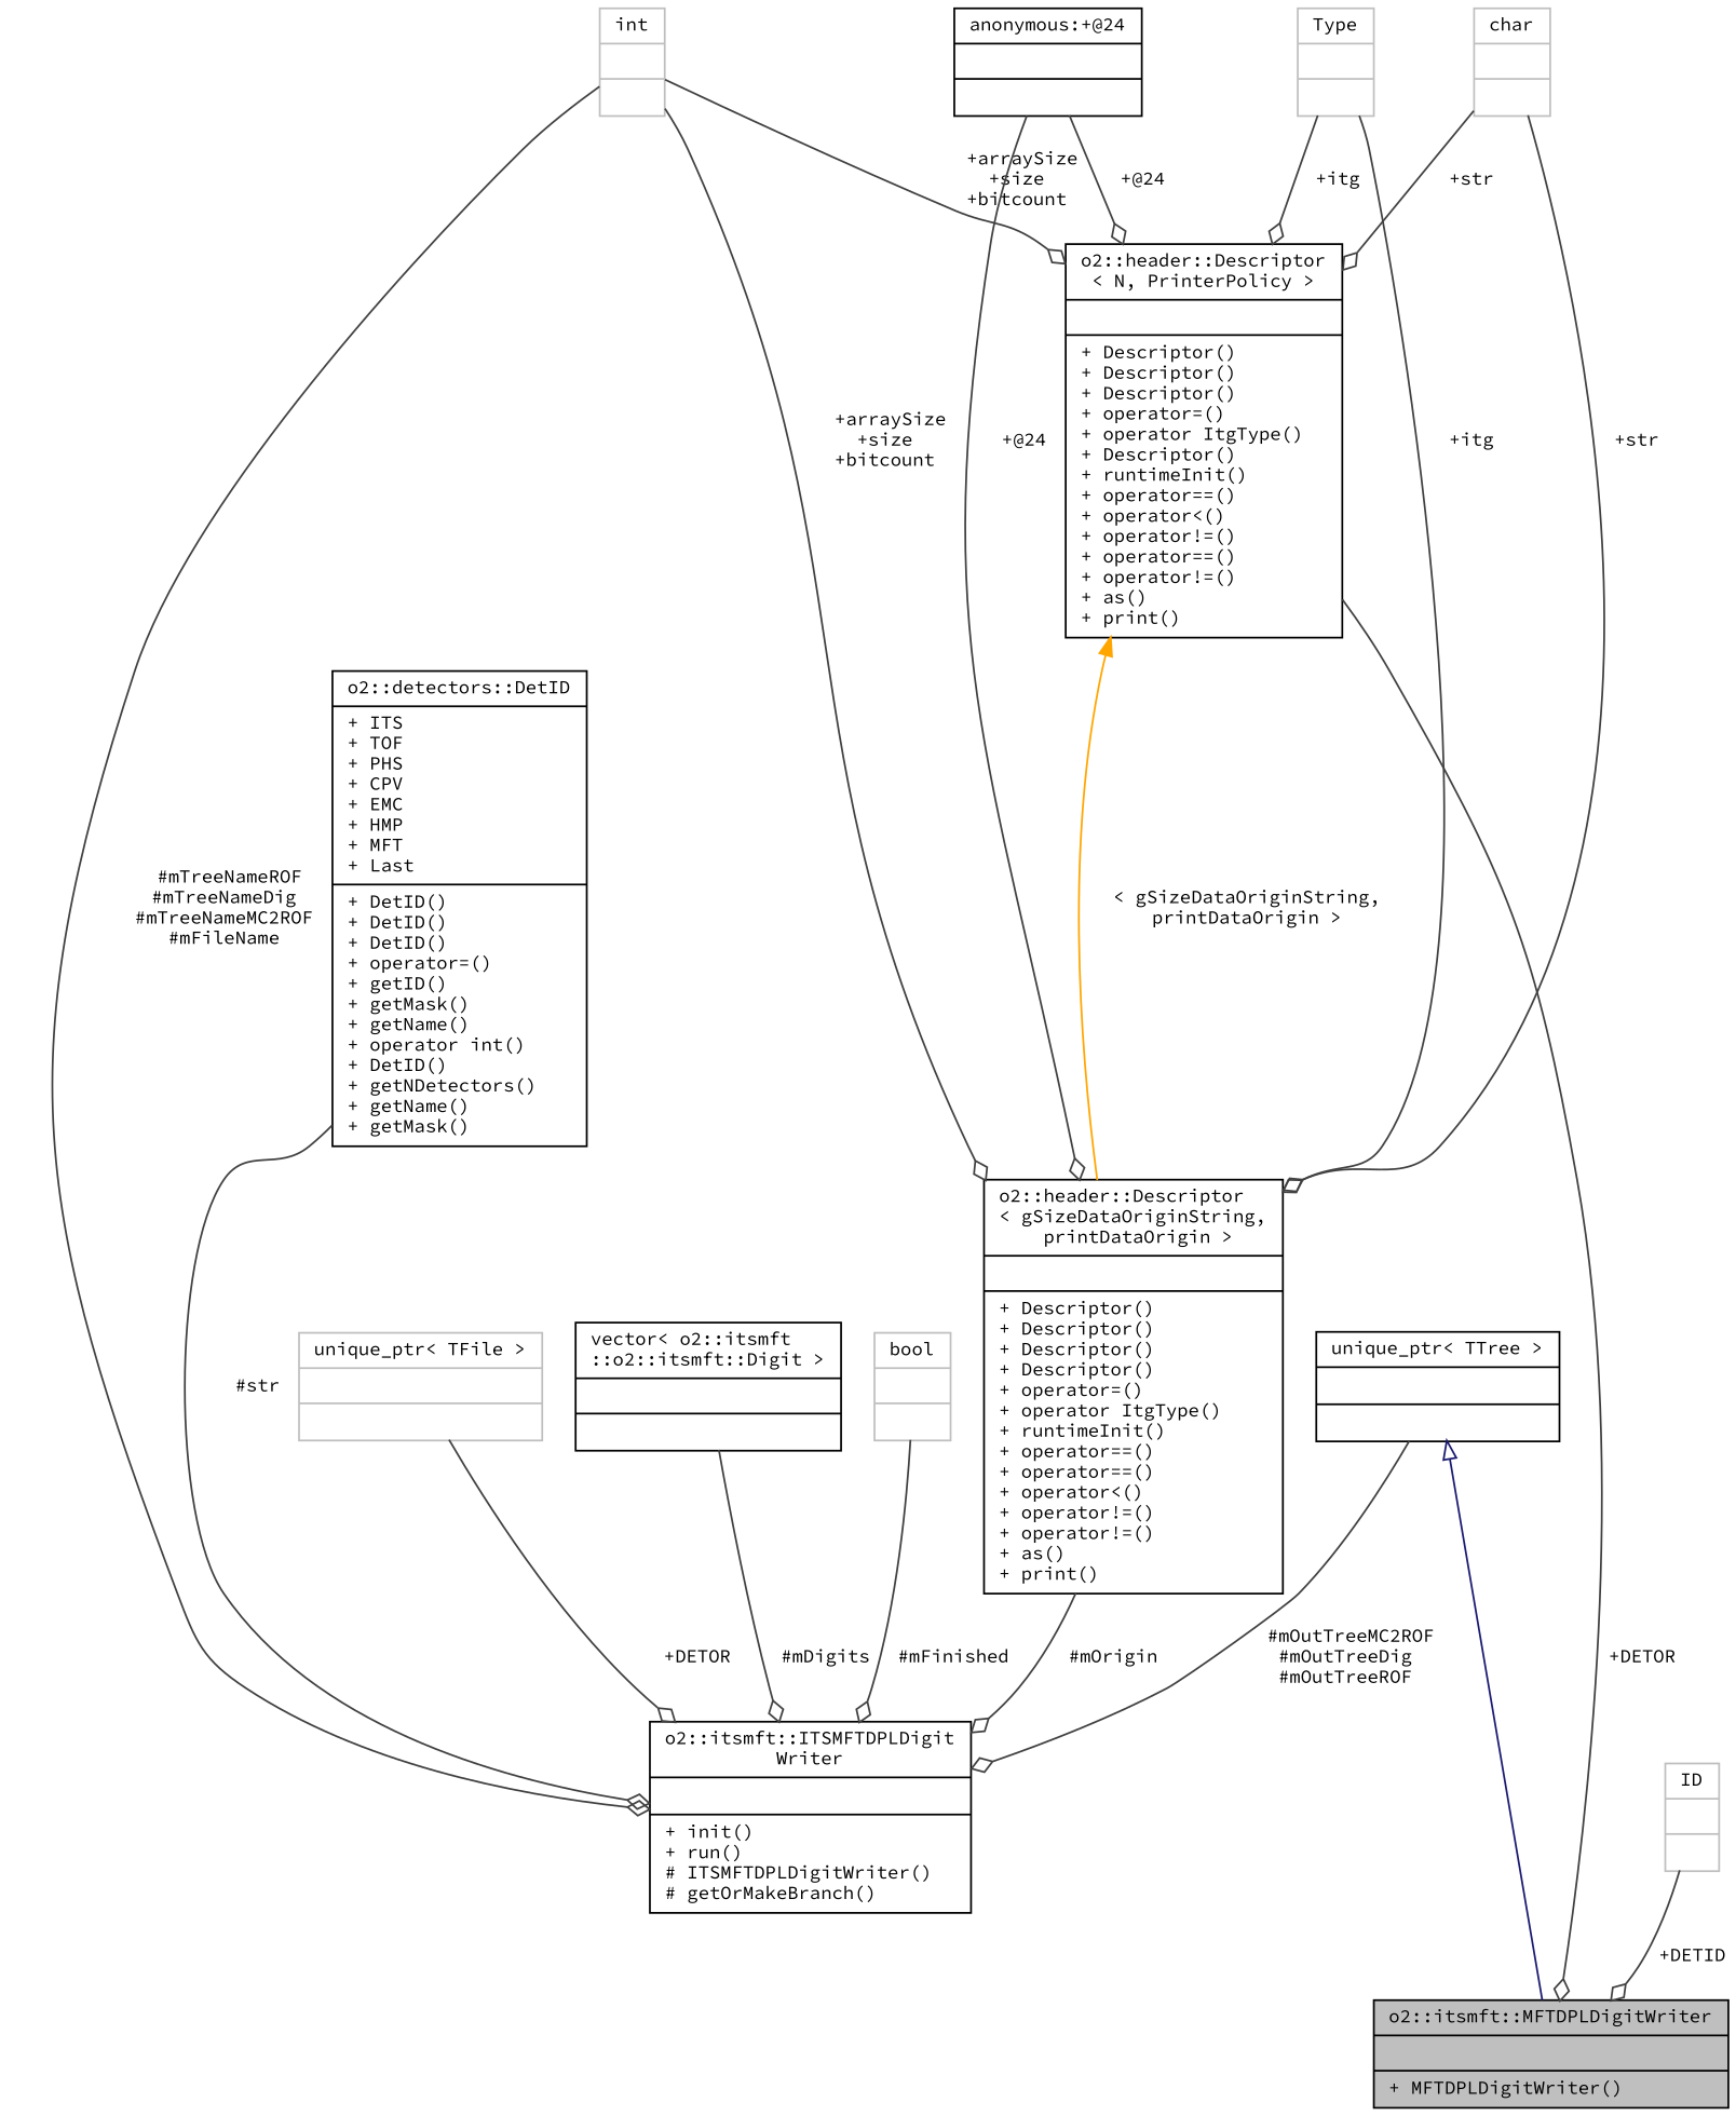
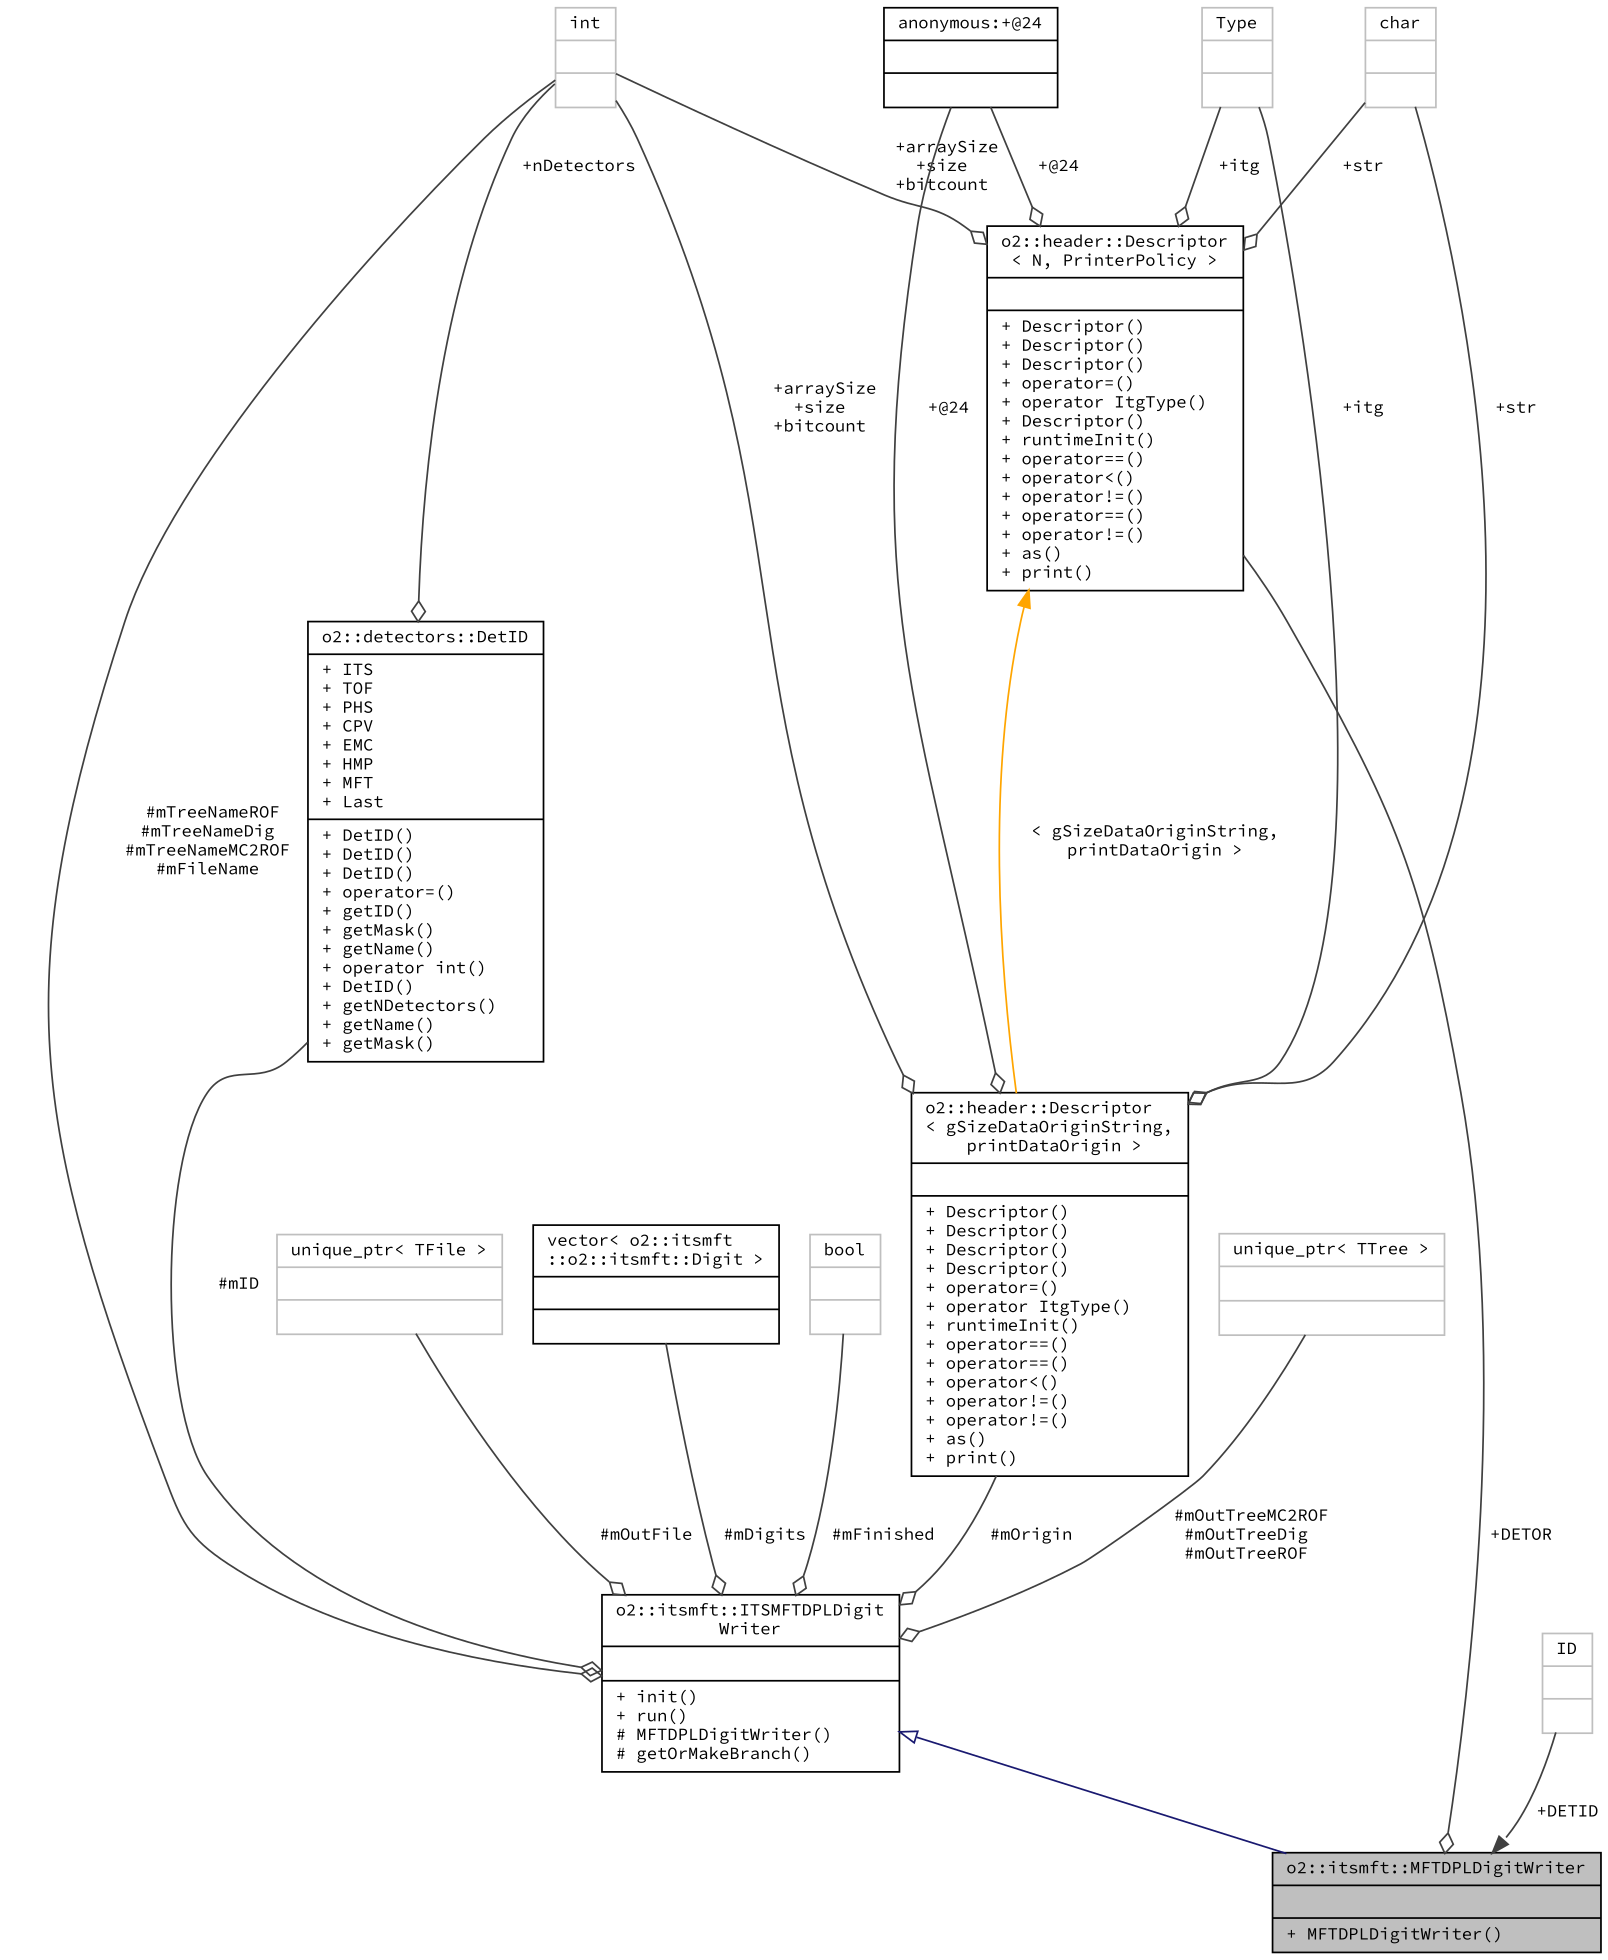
  digraph {
    fontname="Source Code Pro"
    node [color=black fontname="Source Code Pro" fontsize=10 shape=record]
    edge [color=grey25 fontname="Source Code Pro" fontsize=10 labelfontname=Helvetica labelfontsize=10 style=solid arrowhead=odiamond]
    n1 [fillcolor=grey75 fontcolor=black height=0.2 label="{o2::itsmft::MFTDPLDigitWriter\n||+ MFTDPLDigitWriter()\l}" style=filled width=0.4]
-   n2 [height=0.2 label="{o2::itsmft::ITSMFTDPLDigit\lWriter\n||+ init()\l+ run()\l# ITSMFTDPLDigitWriter()\l# getOrMakeBranch()\l}" width=0.4]
+   n2 [height=0.2 label="{o2::itsmft::ITSMFTDPLDigit\lWriter\n||+ init()\l+ run()\l# MFTDPLDigitWriter()\l# getOrMakeBranch()\l}" width=0.4]
    n3 [height=0.2 label="{vector\< o2::itsmft\l::o2::itsmft::Digit \>\n||}" width=0.4]
    n4 [height=0.2 label="{o2::header::Descriptor\l\< gSizeDataOriginString,\l printDataOrigin \>\n||+ Descriptor()\l+ Descriptor()\l+ Descriptor()\l+ Descriptor()\l+ operator=()\l+ operator ItgType()\l+ runtimeInit()\l+ operator==()\l+ operator==()\l+ operator\<()\l+ operator!=()\l+ operator!=()\l+ as()\l+ print()\l}" width=0.4]
    n5 [color=grey75 height=0.2 label="{Type\n||}" width=0.4]
    n6 [height=0.2 label="{o2::header::Descriptor\l\< N, PrinterPolicy \>\n||+ Descriptor()\l+ Descriptor()\l+ Descriptor()\l+ operator=()\l+ operator ItgType()\l+ Descriptor()\l+ runtimeInit()\l+ operator==()\l+ operator\<()\l+ operator!=()\l+ operator==()\l+ operator!=()\l+ as()\l+ print()\l}" width=0.4]
    n7 [color=grey75 height=0.2 label="{char\n||}" width=0.4]
    n8 [color=grey75 height=0.2 label="{int\n||}" width=0.4]
    n9 [height=0.2 label="{o2::detectors::DetID\n|+ ITS\l+ TOF\l+ PHS\l+ CPV\l+ EMC\l+ HMP\l+ MFT\l+ Last\l|+ DetID()\l+ DetID()\l+ DetID()\l+ operator=()\l+ getID()\l+ getMask()\l+ getName()\l+ operator int()\l+ DetID()\l+ getNDetectors()\l+ getName()\l+ getMask()\l}" width=0.4]
    n10 [height=0.2 label="{anonymous:+@24\n||}" width=0.4]
    n11 [color=grey75 height=0.2 label="{unique_ptr\< TFile \>\n||}" width=0.4]
-   n12 [height=0.2 label="{unique_ptr\< TTree \>\n||}" width=0.4]
+   n12 [color=grey75 height=0.2 label="{unique_ptr\< TTree \>\n||}" width=0.4]
    n13 [color=grey75 height=0.2 label="{bool\n||}" width=0.4]
    n14 [color=grey75 height=0.2 label="{ID\n||}" width=0.4]
-   n12 -> n1 [arrowtail=onormal color=midnightblue dir=back arrowhead=""]
+   n2 -> n1 [arrowtail=onormal color=midnightblue dir=back arrowhead=""]
    n3 -> n2 [label=" #mDigits"]
    n4 -> n2 [label=" #mOrigin"]
    n5 -> n4 [label=" +itg"]
    n5 -> n6 [label=" +itg"]
    n6 -> n1 [label=" +DETOR"]
    n6 -> n4 [color=orange dir=back label=" \< gSizeDataOriginString,\l printDataOrigin \>" arrowhead=""]
    n7 -> n4 [label=" +str"]
    n7 -> n6 [label=" +str"]
    n8 -> n2 [label=" #mTreeNameROF\n#mTreeNameDig\n#mTreeNameMC2ROF\n#mFileName"]
    n8 -> n4 [label=" +arraySize\n+size\n+bitcount"]
    n8 -> n6 [label=" +arraySize\n+size\n+bitcount"]
-   n9 -> n2 [label=" #str"]
+   n8 -> n9 [label=" +nDetectors"]
+   n9 -> n2 [label=" #mID"]
    n10 -> n4 [label=" +@24"]
    n10 -> n6 [label=" +@24"]
-   n11 -> n2 [label=" +DETOR"]
+   n11 -> n2 [label=" #mOutFile"]
    n12 -> n2 [label=" #mOutTreeMC2ROF\n#mOutTreeDig\n#mOutTreeROF"]
    n13 -> n2 [label=" #mFinished"]
-   n14 -> n1 [label=" +DETID"]
+   n14 -> n1 [arrowhead=normal label=" +DETID"]
  }
